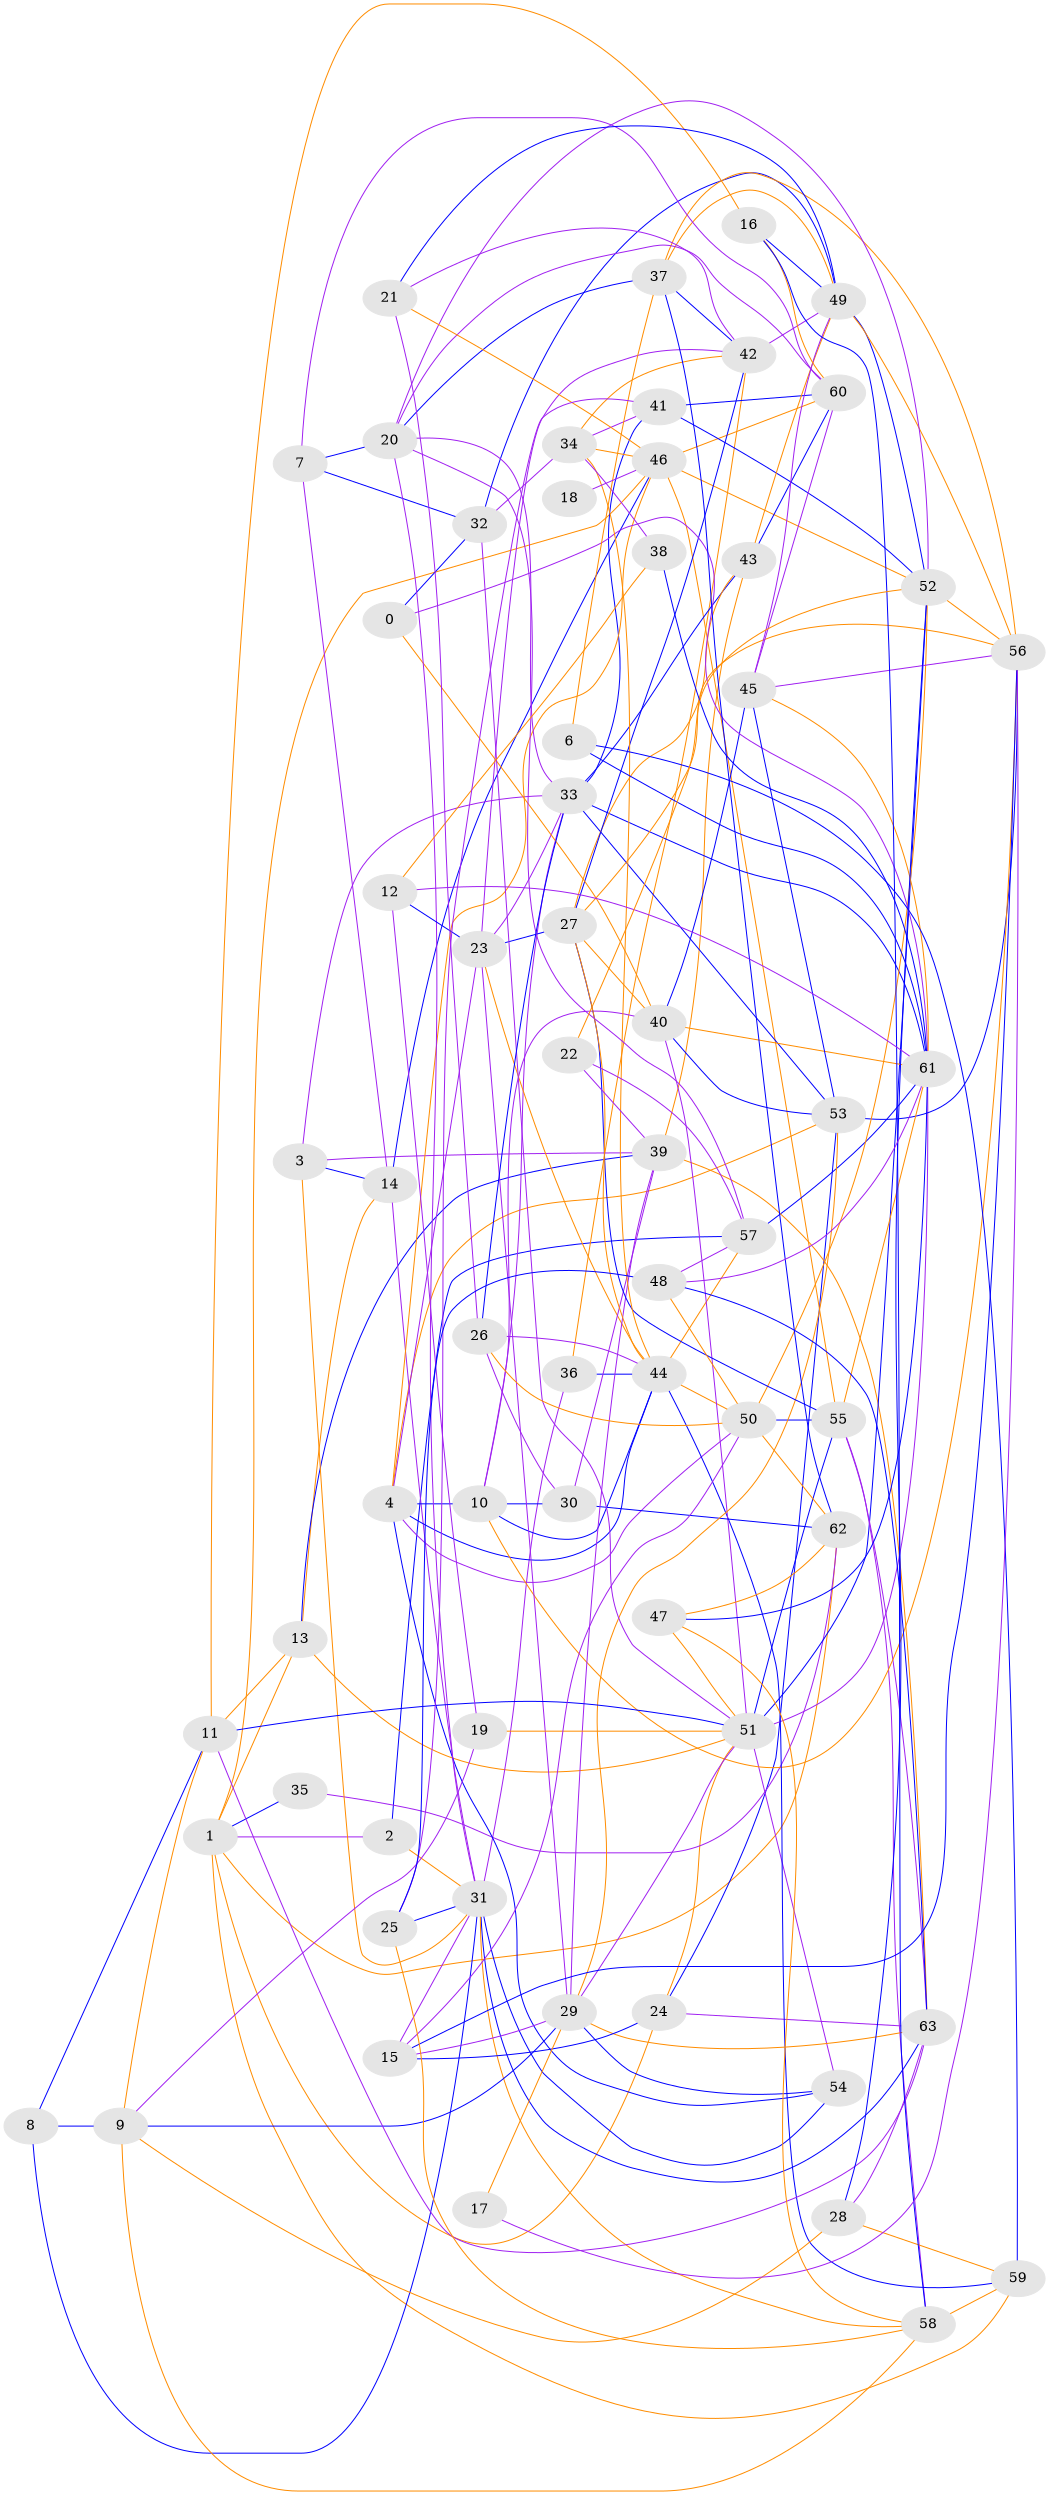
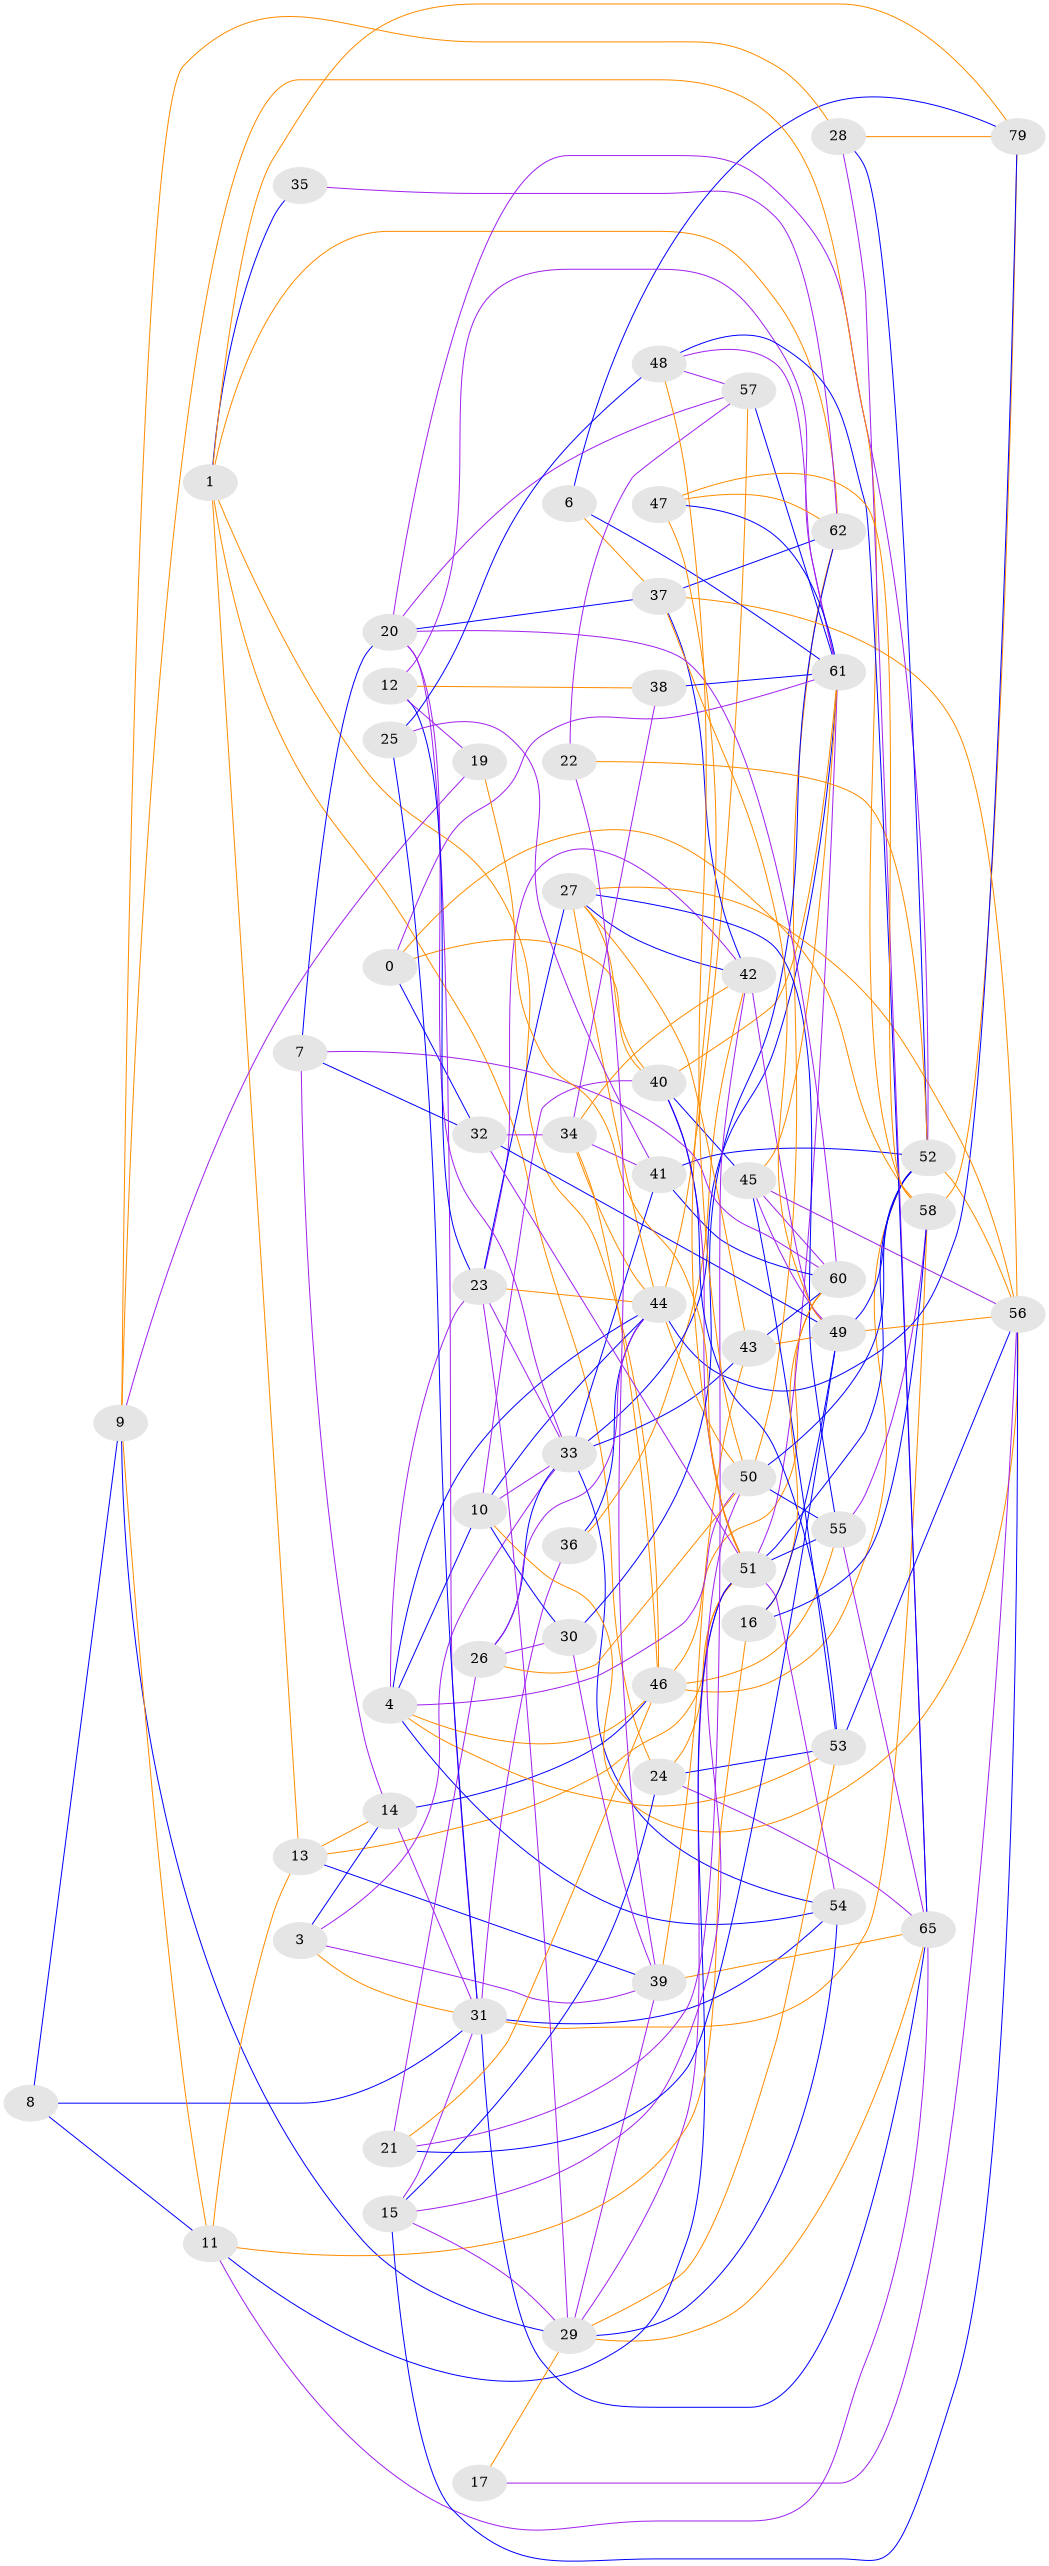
  graph {
    rankdir=LR
    node [color=gray90 style=filled]
    edge [color=darkorange weight=1.0]
    1
-   2
    13
    24
    35
    46
-   59
+   59 [label=79]
    62
    31
    57
    14
    39
    51
    53
-   63
+   63 [label=65]
    60
    52
    55
    54
    58
    36
    61
    3
    33
    41
    43
    4
    10
    23
    44
    50
    40
    30
    56
    29
    42
    27
    n38 [label=0]
    32
    49
    34
    45
    6
    37
    7
    20
    8
    9
    11
    19
    28
    16
    12
    38
    15
    17
-   18
    21
    26
    22
    25
    48
    47
-   1 -- 2 [color=purple]
    1 -- 13
    1 -- 24
    1 -- 35 [color=blue]
    1 -- 46
    1 -- 59
    1 -- 62
-   2 -- 31
-   2 -- 57 [color=blue]
    13 -- 14
    13 -- 39 [color=blue]
    13 -- 51
    24 -- 51
    24 -- 53 [color=blue]
    24 -- 63 [color=purple]
    35 -- 62 [color=purple]
    46 -- 60
    46 -- 52
    46 -- 55
    31 -- 63 [color=blue]
    31 -- 54 [color=blue]
    31 -- 58
    31 -- 36 [color=purple]
    57 -- 61 [color=blue]
    14 -- 46 [color=blue]
    14 -- 31 [color=purple]
    39 -- 63
    39 -- 43
    51 -- 52 [color=blue]
    51 -- 55 [color=blue]
    51 -- 54 [color=purple]
    51 -- 61 [color=purple]
    53 -- 56 [color=blue]
    52 -- 56 [weight=2.0]
    55 -- 63 [color=purple]
    55 -- 58 [color=purple]
-   55 -- 61
    58 -- 59
    36 -- 44 [color=blue]
    36 -- 42
    3 -- 31
    3 -- 14 [color=blue]
    3 -- 39 [color=purple]
    3 -- 33 [color=purple]
-   33 -- 53 [color=blue]
+   33 -- 54 [color=blue]
    33 -- 61 [color=blue]
    33 -- 41 [color=blue]
    33 -- 43 [color=blue]
    41 -- 60 [color=blue]
    41 -- 52 [color=blue]
    43 -- 60 [color=blue]
    43 -- 49
    4 -- 46
    4 -- 53
    4 -- 54 [color=blue]
    4 -- 10 [color=blue]
    4 -- 23 [color=purple]
    4 -- 44 [color=blue]
    4 -- 50 [color=purple]
    10 -- 33 [color=purple]
    10 -- 44 [color=blue]
    10 -- 40 [color=purple]
    10 -- 30 [color=blue]
    10 -- 56
    23 -- 33 [color=purple]
    23 -- 44
    23 -- 29 [color=purple]
    23 -- 42 [color=purple]
    23 -- 27 [color=blue]
    44 -- 59 [color=blue]
    44 -- 57
    44 -- 50
    50 -- 62
-   50 -- 52
+   50 -- 52 [color=blue]
    50 -- 55 [color=blue]
    40 -- 51 [color=purple]
    40 -- 53 [color=blue]
    40 -- 61
    40 -- 45 [color=blue]
    30 -- 62 [color=blue]
    30 -- 39 [color=purple]
    29 -- 39 [color=purple]
    29 -- 51 [color=purple]
    29 -- 53
    29 -- 63
    29 -- 54 [color=blue]
    42 -- 49 [color=purple]
    27 -- 55 [color=blue]
    27 -- 43
    27 -- 44
    27 -- 40
    27 -- 56
    27 -- 42 [color=blue]
    n38 -- 61 [color=purple]
    n38 -- 40
    n38 -- 32 [color=blue]
    32 -- 51 [color=purple]
    32 -- 49 [color=blue]
    32 -- 34 [color=purple]
    49 -- 52 [color=blue]
    49 -- 56
    34 -- 46
    34 -- 41 [color=purple]
    34 -- 44
    34 -- 42
    34 -- 38 [color=purple]
    45 -- 53 [color=blue]
    45 -- 60 [color=purple]
    45 -- 61
    45 -- 56 [color=purple]
    45 -- 49 [color=purple]
    6 -- 59 [color=blue]
    6 -- 61 [color=blue]
    6 -- 37
    37 -- 62 [color=blue]
    37 -- 56
    37 -- 42 [color=blue]
    37 -- 49
    7 -- 14 [color=purple]
    7 -- 60 [color=purple]
    7 -- 32 [color=blue]
    7 -- 20 [color=blue]
    20 -- 31 [color=purple]
    20 -- 57 [color=purple]
    20 -- 60 [color=purple]
    20 -- 52 [color=purple]
    20 -- 33 [color=purple]
    20 -- 37 [color=blue]
    8 -- 31 [color=blue]
    8 -- 9 [color=blue]
    8 -- 11 [color=blue]
    9 -- 58
    9 -- 29 [color=blue]
    9 -- 11
    9 -- 19 [color=purple]
    9 -- 28
    11 -- 13
    11 -- 51 [color=blue]
    11 -- 63 [color=purple]
    11 -- 16
    19 -- 51
    28 -- 59
    28 -- 63 [color=purple]
    28 -- 52 [color=blue]
    16 -- 60
    16 -- 58 [color=blue]
    16 -- 49 [color=blue]
    12 -- 61 [color=purple]
    12 -- 23 [color=blue]
    12 -- 19 [color=purple]
    12 -- 38
    38 -- 61 [color=blue]
    15 -- 24 [color=blue]
    15 -- 31 [color=purple]
    15 -- 50 [color=purple]
    15 -- 56 [color=blue]
    15 -- 29 [color=purple]
    17 -- 56 [color=purple]
    17 -- 29
-   18 -- 46 [color=purple]
    21 -- 46
    21 -- 42 [color=purple]
    21 -- 49 [color=blue]
    21 -- 26 [color=purple]
    26 -- 33 [color=blue]
    26 -- 44 [color=purple]
    26 -- 50
    26 -- 30 [color=purple]
    22 -- 57 [color=purple]
    22 -- 39 [color=purple]
    22 -- 52
    25 -- 31 [color=blue]
-   25 -- 58
+   n38 -- 58
    25 -- 41 [color=purple]
    25 -- 48 [color=blue]
    48 -- 57 [color=purple]
    48 -- 63 [color=blue]
    48 -- 61 [color=purple weight=2.0]
    48 -- 50
    47 -- 62
    47 -- 51
    47 -- 58
    47 -- 61 [color=blue]
  }
